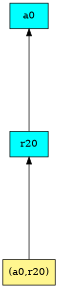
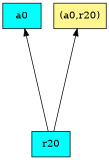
  digraph {
    rankdir=BT
    ranksep=2.0
    node [fillcolor=cyan shape=record style=filled]
    n1 [label="{a0}"]
    n2 [label="{r20}"]
    n3 [fillcolor=khaki1 label="{(a0,r20)}"]
    n2 -> n1
-   n3 -> n2
+   n2 -> n3
  }
